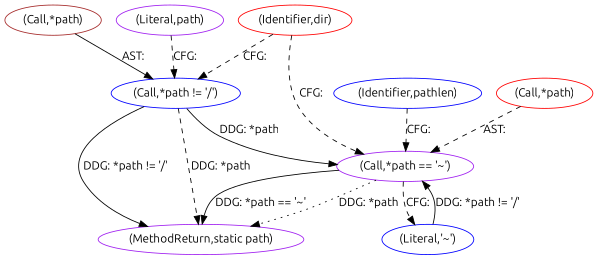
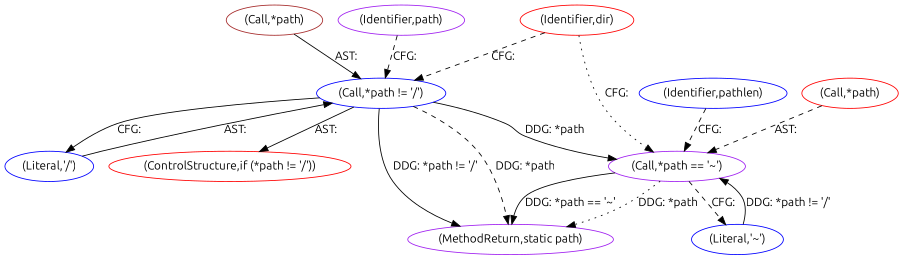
  digraph {
    fontname=Ubuntu
    node [color=blue fontname=Ubuntu]
    edge [fontname=Ubuntu style=solid]
    n1 [color=purple label="(Call,*path == '~')"]
    n2 [label="(Literal,'~')"]
    n3 [color=purple label="(MethodReturn,static path)"]
    n4 [label="(Call,*path != '/')"]
+   n5 [label="(Literal,'/')"]
+   n6 [color=red label="(ControlStructure,if (*path != '/'))"]
    n7 [label="(Identifier,pathlen)"]
    n8 [color=brown label="(Call,*path)"]
-   n9 [color=purple label="(Literal,path)"]
+   n9 [color=purple label="(Identifier,path)"]
    n10 [color=red label="(Call,*path)"]
    n11 [color=red label="(Identifier,dir)"]
    n1 -> n2 [label="CFG: " style=dashed]
    n1 -> n3 [label="DDG: *path == '~'"]
    n1 -> n3 [label="DDG: *path" style=dotted]
    n2 -> n1 [label="DDG: *path != '/'"]
    n4 -> n1 [label="DDG: *path"]
    n4 -> n3 [label="DDG: *path != '/'"]
    n4 -> n3 [label="DDG: *path" style=dashed]
+   n4 -> n5 [label="CFG: "]
+   n4 -> n6 [label="AST: "]
+   n5 -> n4 [label="AST: "]
    n7 -> n1 [label="CFG: " style=dashed]
    n8 -> n4 [label="AST: "]
    n9 -> n4 [label="CFG: " style=dashed]
    n10 -> n1 [label="AST: " style=dashed]
-   n11 -> n1 [label="CFG: " style=dashed]
+   n11 -> n1 [label="CFG: " style=dotted]
    n11 -> n4 [label="CFG: " style=dashed]
  }
